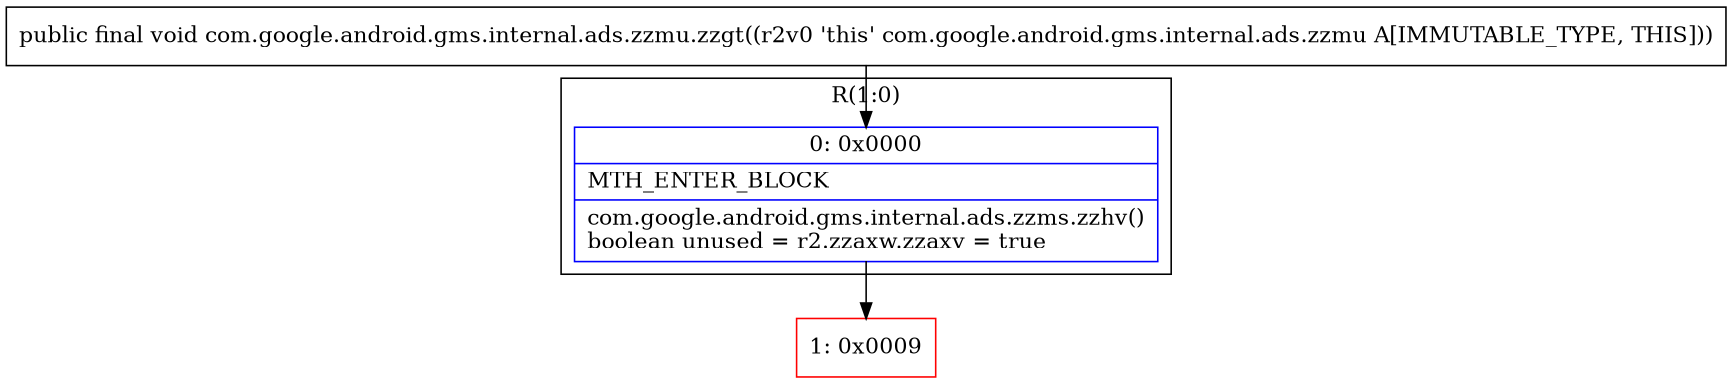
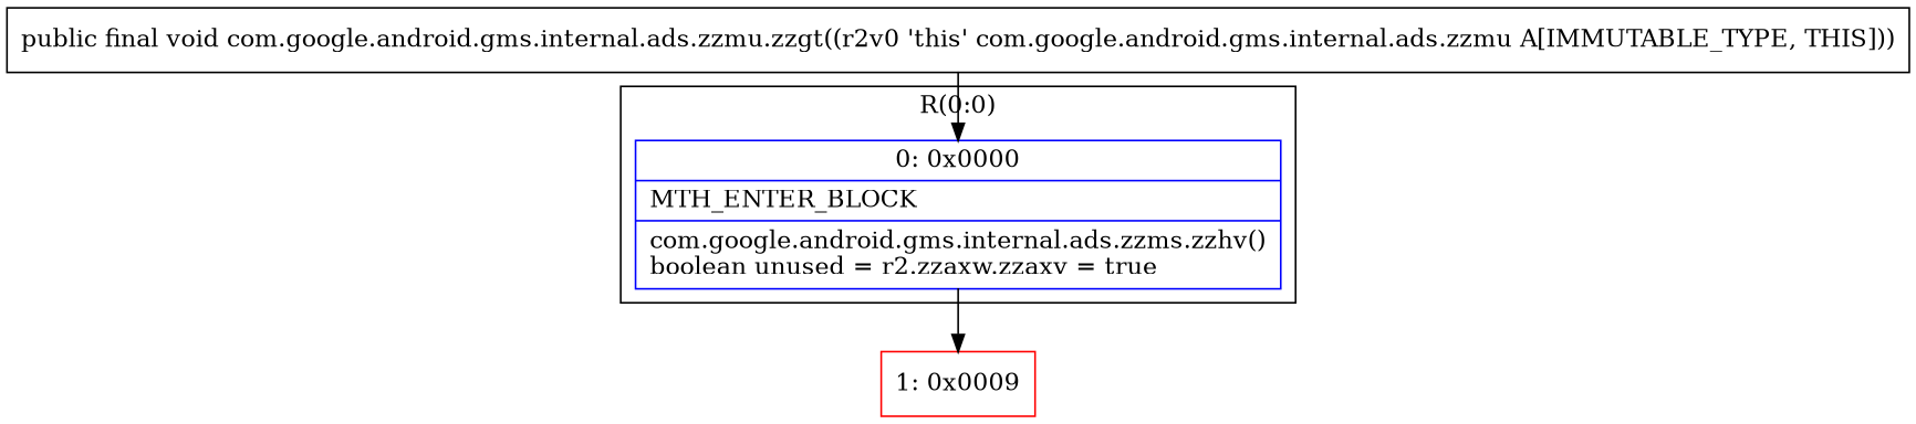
  digraph {
    node [shape=record]
    n1 [color=blue label="{0\:\ 0x0000|MTH_ENTER_BLOCK\l|com.google.android.gms.internal.ads.zzms.zzhv()\lboolean unused = r2.zzaxw.zzaxv = true\l}"]
    n2 [color=red label="{1\:\ 0x0009}"]
    n3 [label="{public final void com.google.android.gms.internal.ads.zzmu.zzgt((r2v0 'this' com.google.android.gms.internal.ads.zzmu A[IMMUTABLE_TYPE, THIS])) }"]
    subgraph cluster_1 {
-     label="R(1:0)"
+     label="R(0:0)"
      n1
    }
    n1 -> n2
    n3 -> n1
  }
